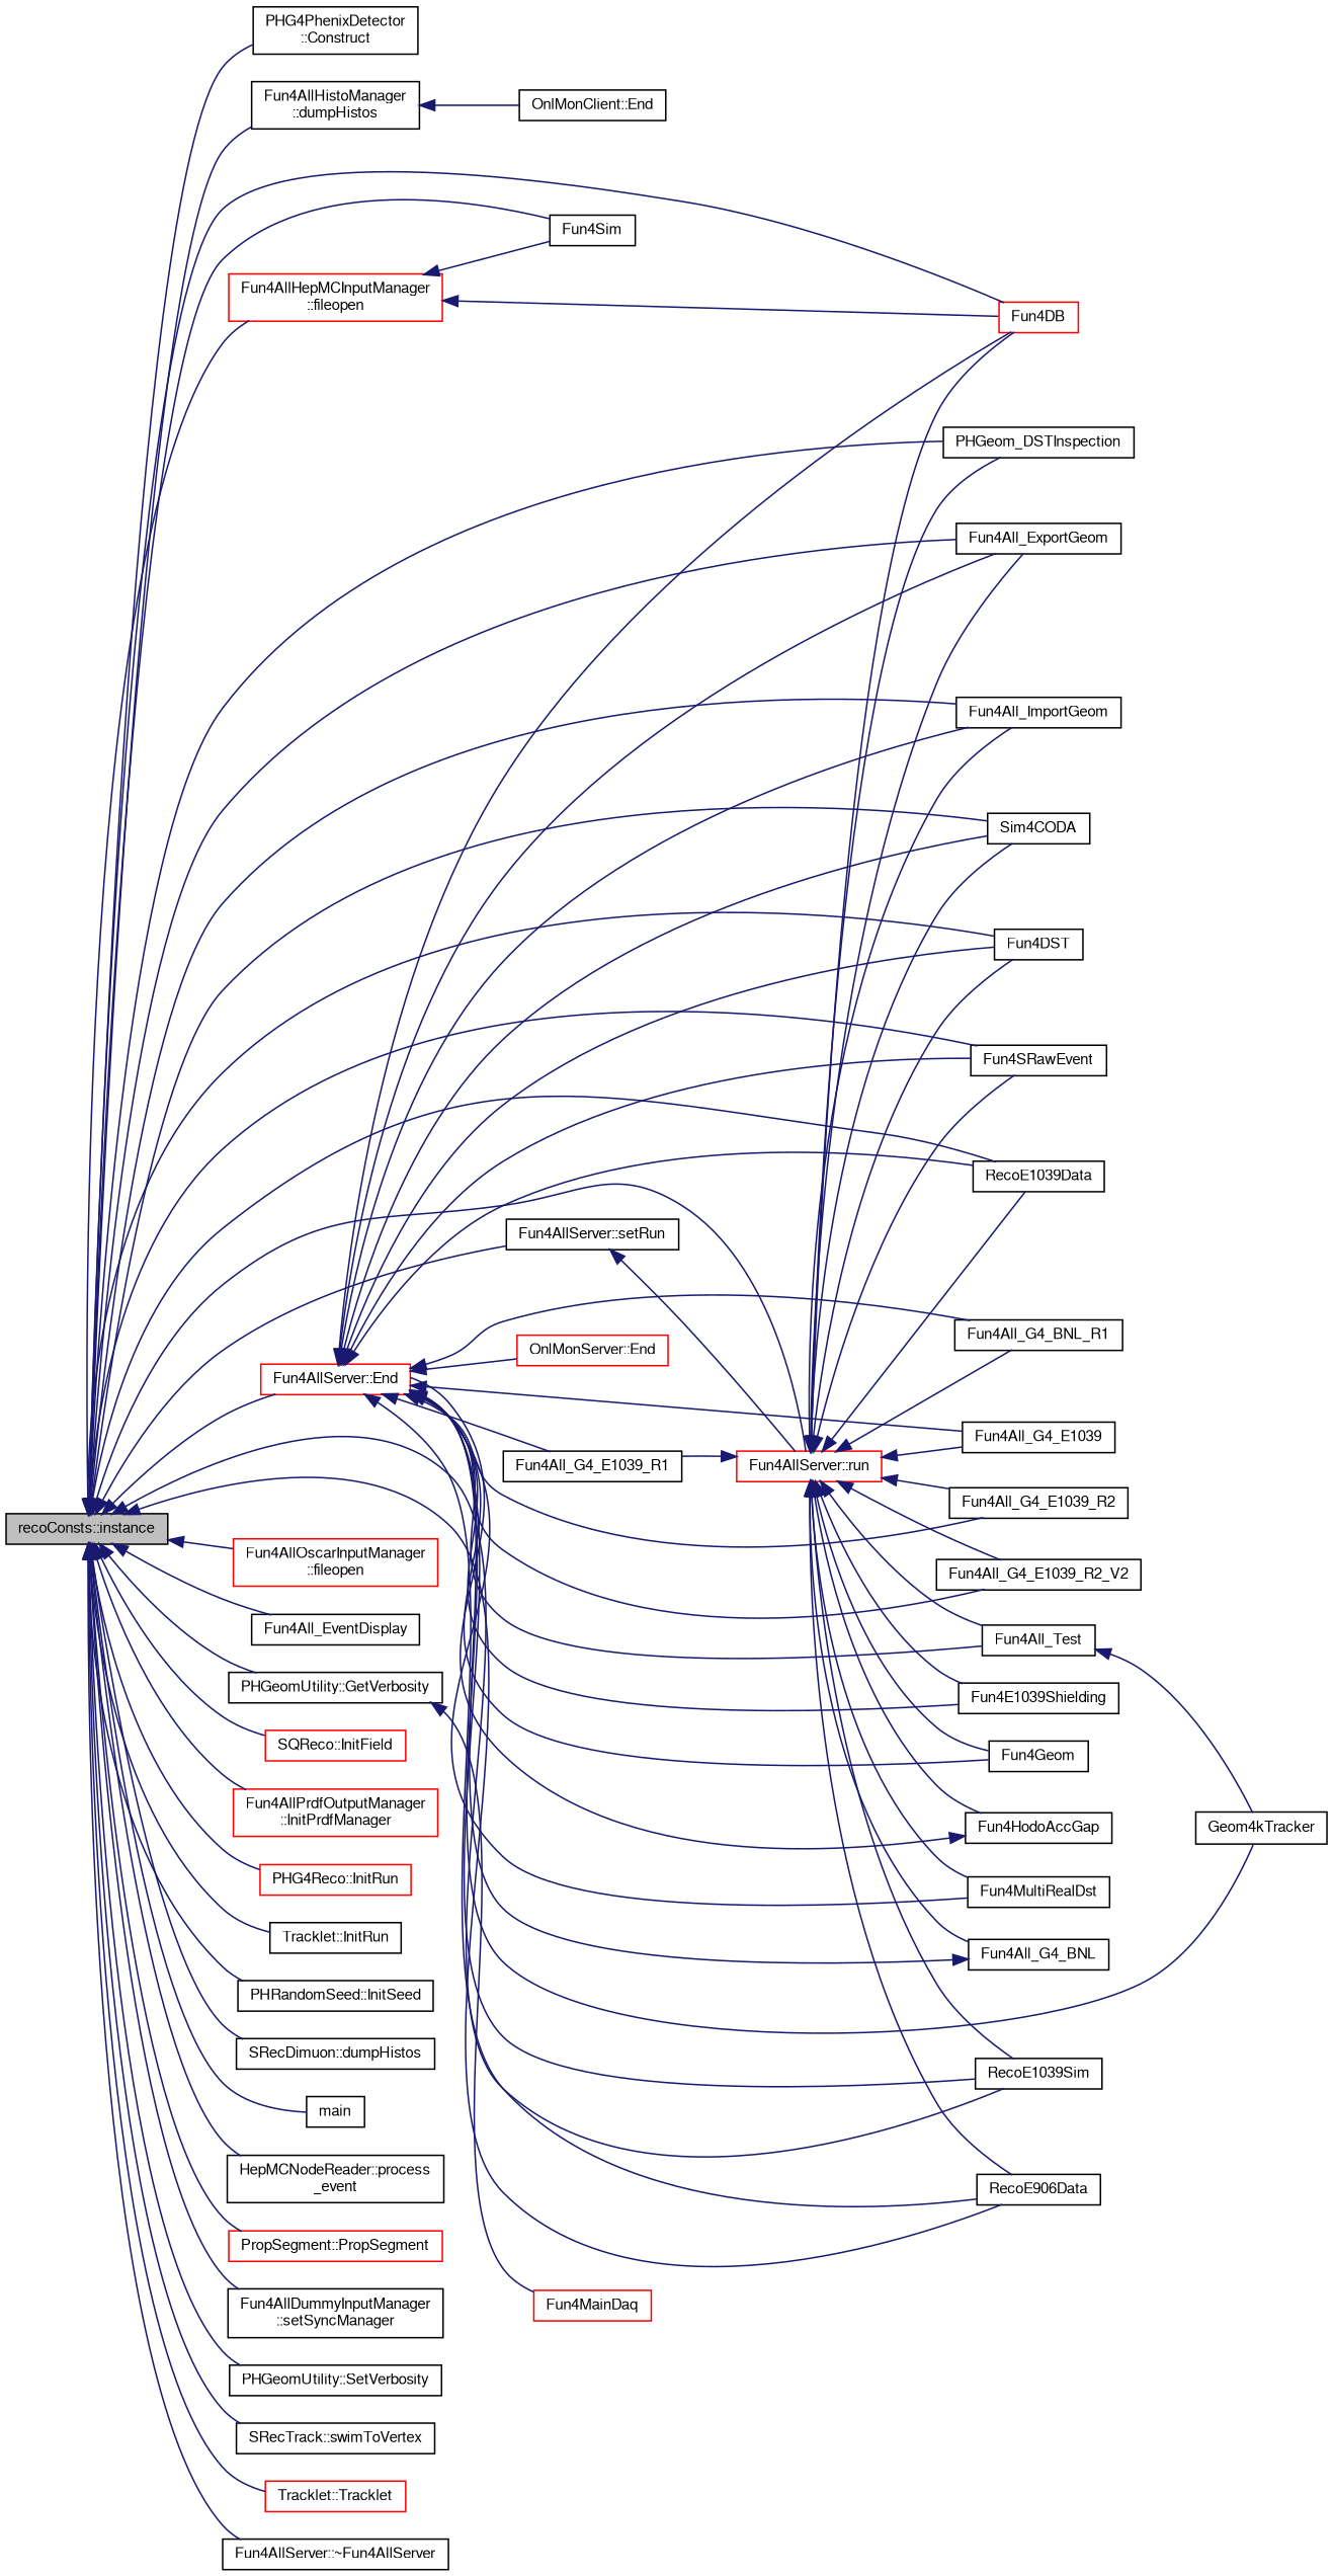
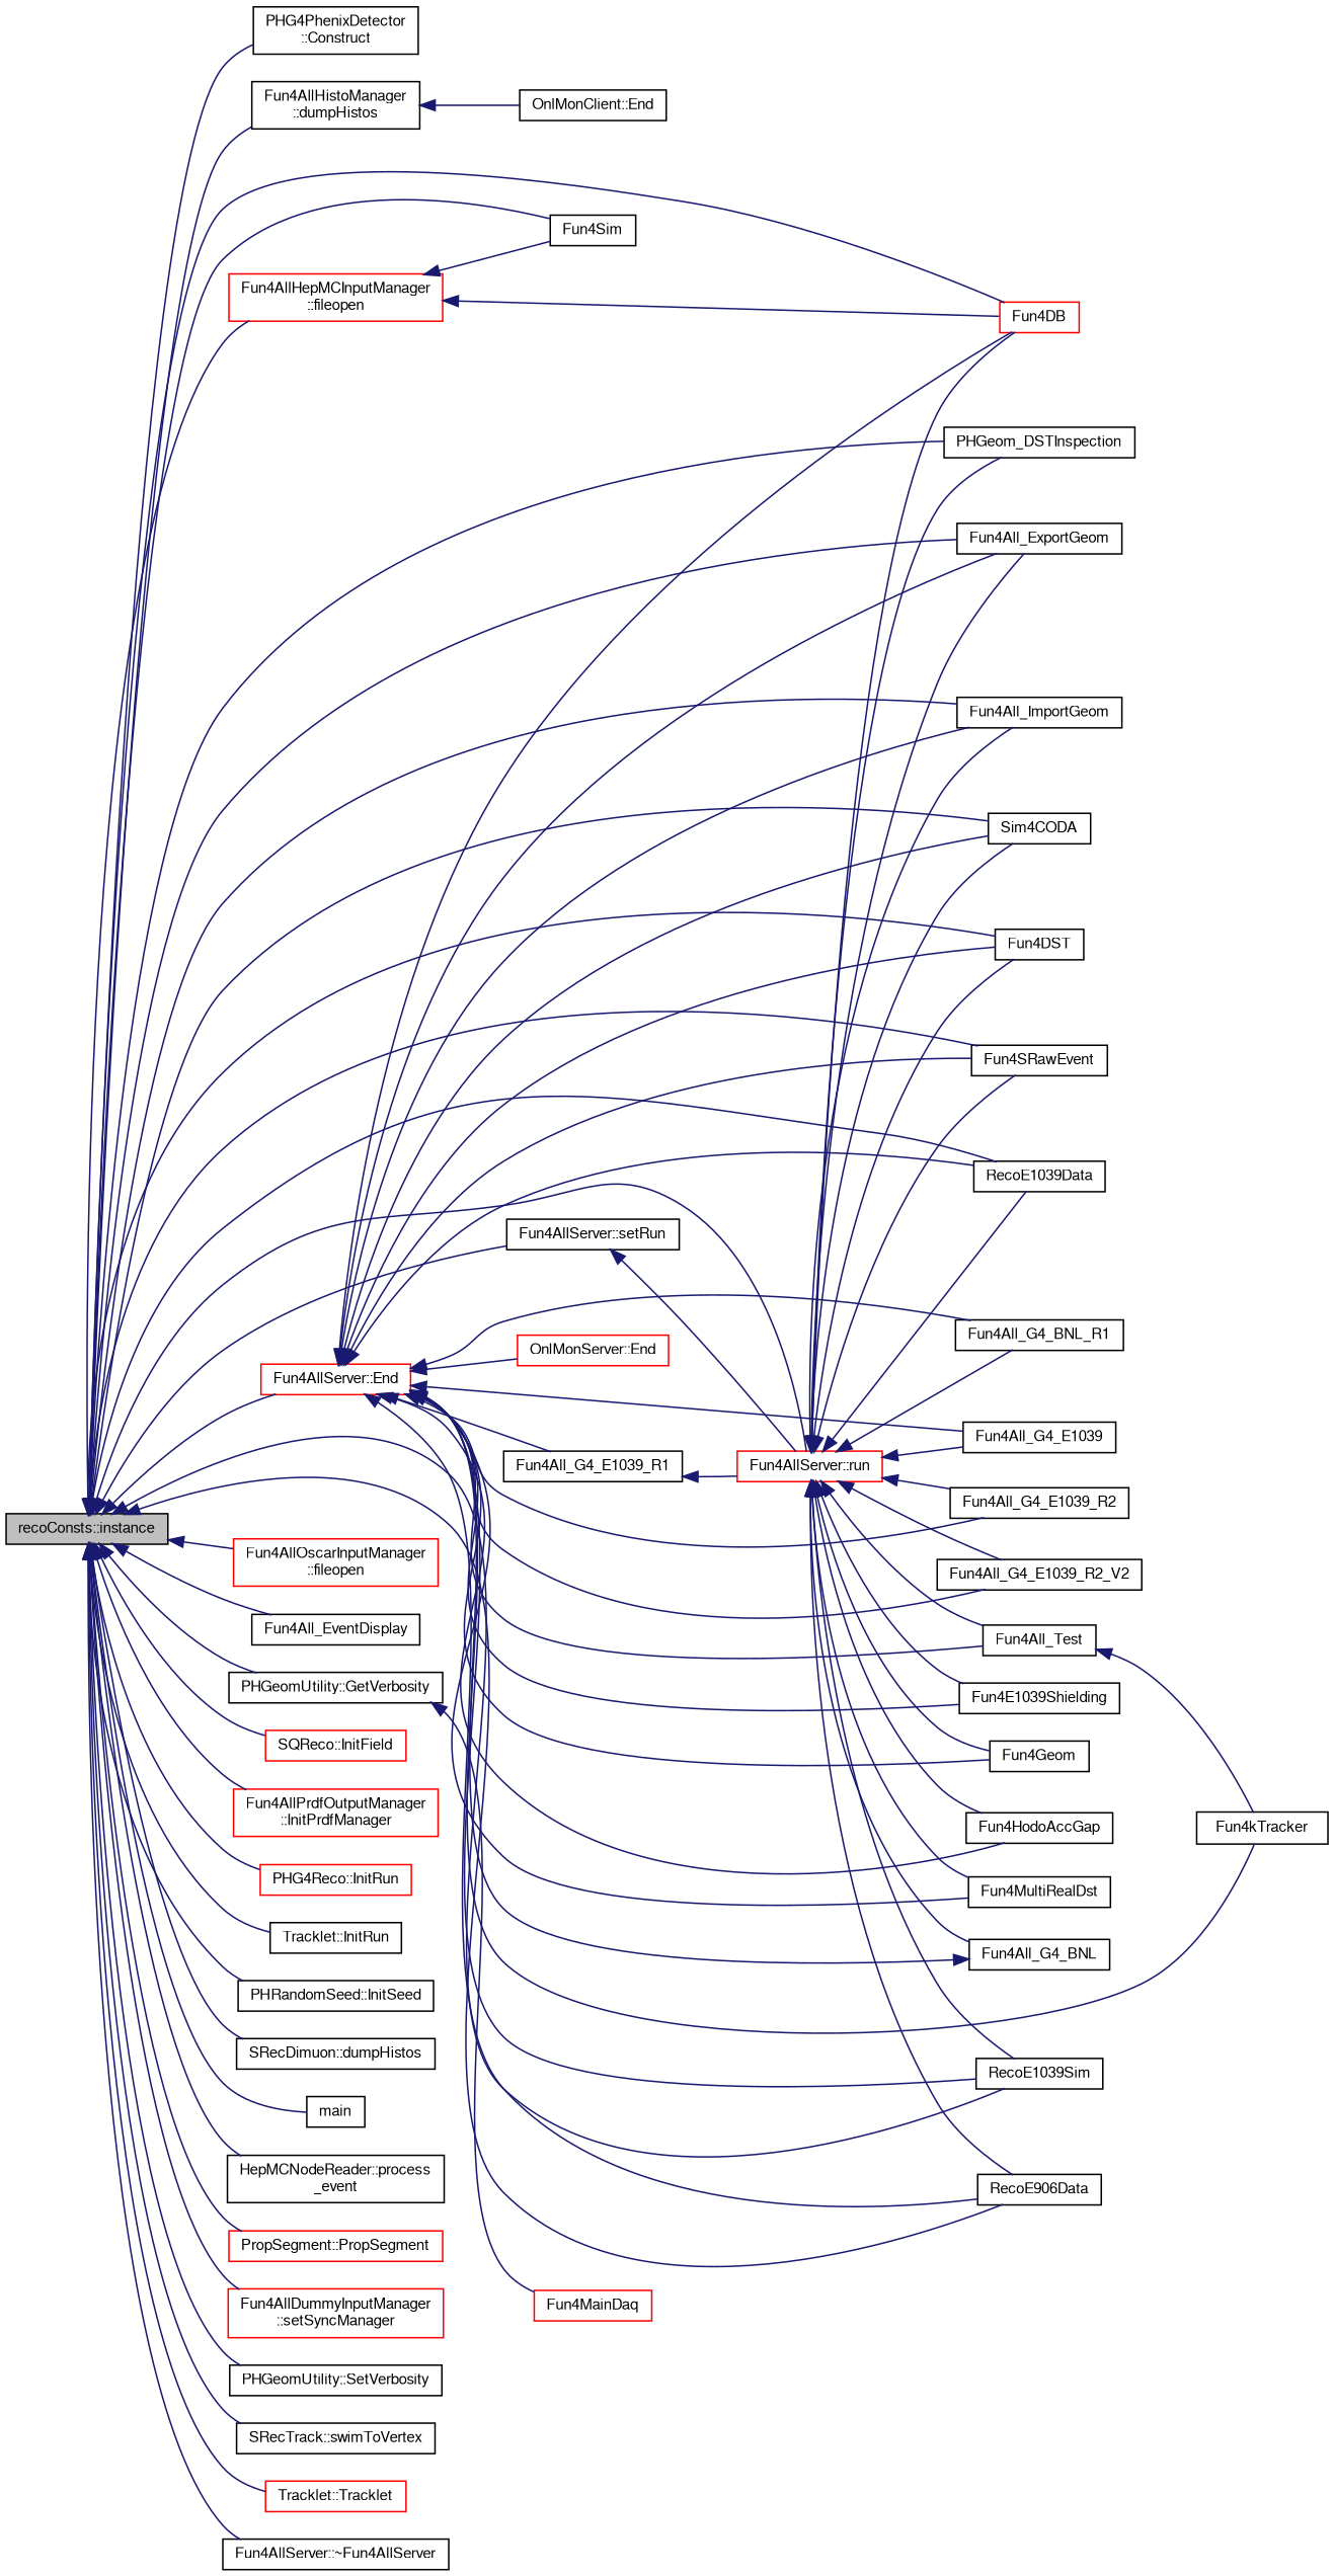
  digraph {
    rankdir=LR
    node [color=black fontname=FreeSans fontsize=10 shape=record]
    edge [color=midnightblue dir=back fontname=FreeSans fontsize=10 labelfontname=FreeSans labelfontsize=10 style=solid]
    n1 [fillcolor=grey75 fontcolor=black height=0.2 label="recoConsts::instance" style=filled width=0.4]
    n2 [height=0.2 label="PHG4PhenixDetector\l::Construct" width=0.4]
    n3 [height=0.2 label="Fun4AllHistoManager\l::dumpHistos" width=0.4]
    n4 [color=red height=0.2 label="Fun4AllServer::End" width=0.4]
    n5 [height=0.2 label=Fun4All_ExportGeom width=0.4]
    n6 [height=0.2 label=Fun4All_ImportGeom width=0.4]
    n7 [height=0.2 label=Sim4CODA width=0.4]
    n8 [color=red height=0.2 label=Fun4DB width=0.4]
    n9 [height=0.2 label=Fun4DST width=0.4]
    n10 [height=0.2 label=Fun4SRawEvent width=0.4]
    n11 [height=0.2 label=RecoE1039Data width=0.4]
    n12 [height=0.2 label=RecoE1039Sim width=0.4]
    n13 [height=0.2 label=RecoE906Data width=0.4]
    n14 [color=red height=0.2 label="Fun4AllOscarInputManager\l::fileopen" width=0.4]
    n15 [color=red height=0.2 label="Fun4AllHepMCInputManager\l::fileopen" width=0.4]
    n16 [height=0.2 label=Fun4Sim width=0.4]
    n17 [height=0.2 label=Fun4All_EventDisplay width=0.4]
    n18 [height=0.2 label="PHGeomUtility::GetVerbosity" width=0.4]
    n19 [color=red height=0.2 label="SQReco::InitField" width=0.4]
    n20 [color=red height=0.2 label="Fun4AllPrdfOutputManager\l::InitPrdfManager" width=0.4]
    n21 [color=red height=0.2 label="PHG4Reco::InitRun" width=0.4]
    n22 [height=0.2 label="Tracklet::InitRun" width=0.4]
    n23 [height=0.2 label="PHRandomSeed::InitSeed" width=0.4]
    n24 [height=0.2 label="SRecDimuon::dumpHistos" width=0.4]
    n25 [height=0.2 label=main width=0.4]
    n26 [height=0.2 label=PHGeom_DSTInspection width=0.4]
    n27 [height=0.2 label="HepMCNodeReader::process\l_event" width=0.4]
    n28 [color=red height=0.2 label="PropSegment::PropSegment" width=0.4]
    n29 [color=red height=0.2 label="Fun4AllServer::run" width=0.4]
    n30 [height=0.2 label="Fun4AllServer::setRun" width=0.4]
-   n31 [height=0.2 label="Fun4AllDummyInputManager\l::setSyncManager" width=0.4]
+   n31 [color=red height=0.2 label="Fun4AllDummyInputManager\l::setSyncManager" width=0.4]
    n32 [height=0.2 label="PHGeomUtility::SetVerbosity" width=0.4]
    n33 [height=0.2 label="SRecTrack::swimToVertex" width=0.4]
    n34 [color=red height=0.2 label="Tracklet::Tracklet" width=0.4]
    n35 [height=0.2 label="Fun4AllServer::~Fun4AllServer" width=0.4]
    n36 [height=0.2 label="OnlMonClient::End" width=0.4]
    n37 [color=red height=0.2 label="OnlMonServer::End" width=0.4]
    n38 [height=0.2 label=Fun4All_G4_BNL_R1 width=0.4]
    n39 [height=0.2 label=Fun4All_G4_E1039 width=0.4]
    n40 [height=0.2 label=Fun4All_G4_E1039_R1 width=0.4]
    n41 [height=0.2 label=Fun4All_G4_E1039_R2 width=0.4]
    n42 [height=0.2 label=Fun4All_G4_E1039_R2_V2 width=0.4]
    n43 [height=0.2 label=Fun4All_Test width=0.4]
    n44 [height=0.2 label=Fun4E1039Shielding width=0.4]
    n45 [height=0.2 label=Fun4Geom width=0.4]
    n46 [height=0.2 label=Fun4HodoAccGap width=0.4]
-   n47 [height=0.2 label=Geom4kTracker width=0.4]
+   n47 [height=0.2 label=Fun4kTracker width=0.4]
    n48 [height=0.2 label=Fun4MultiRealDst width=0.4]
    n49 [color=red height=0.2 label=Fun4MainDaq width=0.4]
    n50 [height=0.2 label=Fun4All_G4_BNL width=0.4]
    n1 -> n2
    n1 -> n3
    n1 -> n4
    n1 -> n5
    n1 -> n6
    n1 -> n7
    n1 -> n8
    n1 -> n9
    n1 -> n10
    n1 -> n11
    n1 -> n12
    n1 -> n13
    n1 -> n14
    n1 -> n15
    n1 -> n16
    n1 -> n17
    n1 -> n18
    n1 -> n19
    n1 -> n20
    n1 -> n21
    n1 -> n22
    n1 -> n23
    n1 -> n24
    n1 -> n25
    n1 -> n26
    n1 -> n27
    n1 -> n28
    n1 -> n29
    n1 -> n30
    n1 -> n31
    n1 -> n32
    n1 -> n33
    n1 -> n34
    n1 -> n35
    n3 -> n36
    n4 -> n5
    n4 -> n6
    n4 -> n7
    n4 -> n8
    n4 -> n9
    n4 -> n10
    n4 -> n11
    n4 -> n12
    n4 -> n13
    n4 -> n37
    n4 -> n38
    n4 -> n39
    n4 -> n40
    n4 -> n41
    n4 -> n42
    n4 -> n43
    n4 -> n44
    n4 -> n45
-   n46 -> n4
+   n4 -> n46
    n4 -> n47
    n4 -> n48
    n15 -> n8
    n15 -> n16
    n18 -> n49
    n29 -> n5
    n29 -> n6
    n29 -> n7
    n29 -> n8
    n29 -> n9
    n29 -> n10
    n29 -> n11
    n29 -> n12
    n29 -> n13
    n29 -> n26
    n29 -> n38
    n29 -> n39
-   n29 -> n40
+   n40 -> n29
    n29 -> n41
    n29 -> n42
    n29 -> n43
    n29 -> n44
    n29 -> n45
    n29 -> n46
    n29 -> n48
    n29 -> n50
    n30 -> n29
    n43 -> n47
    n50 -> n4
  }
